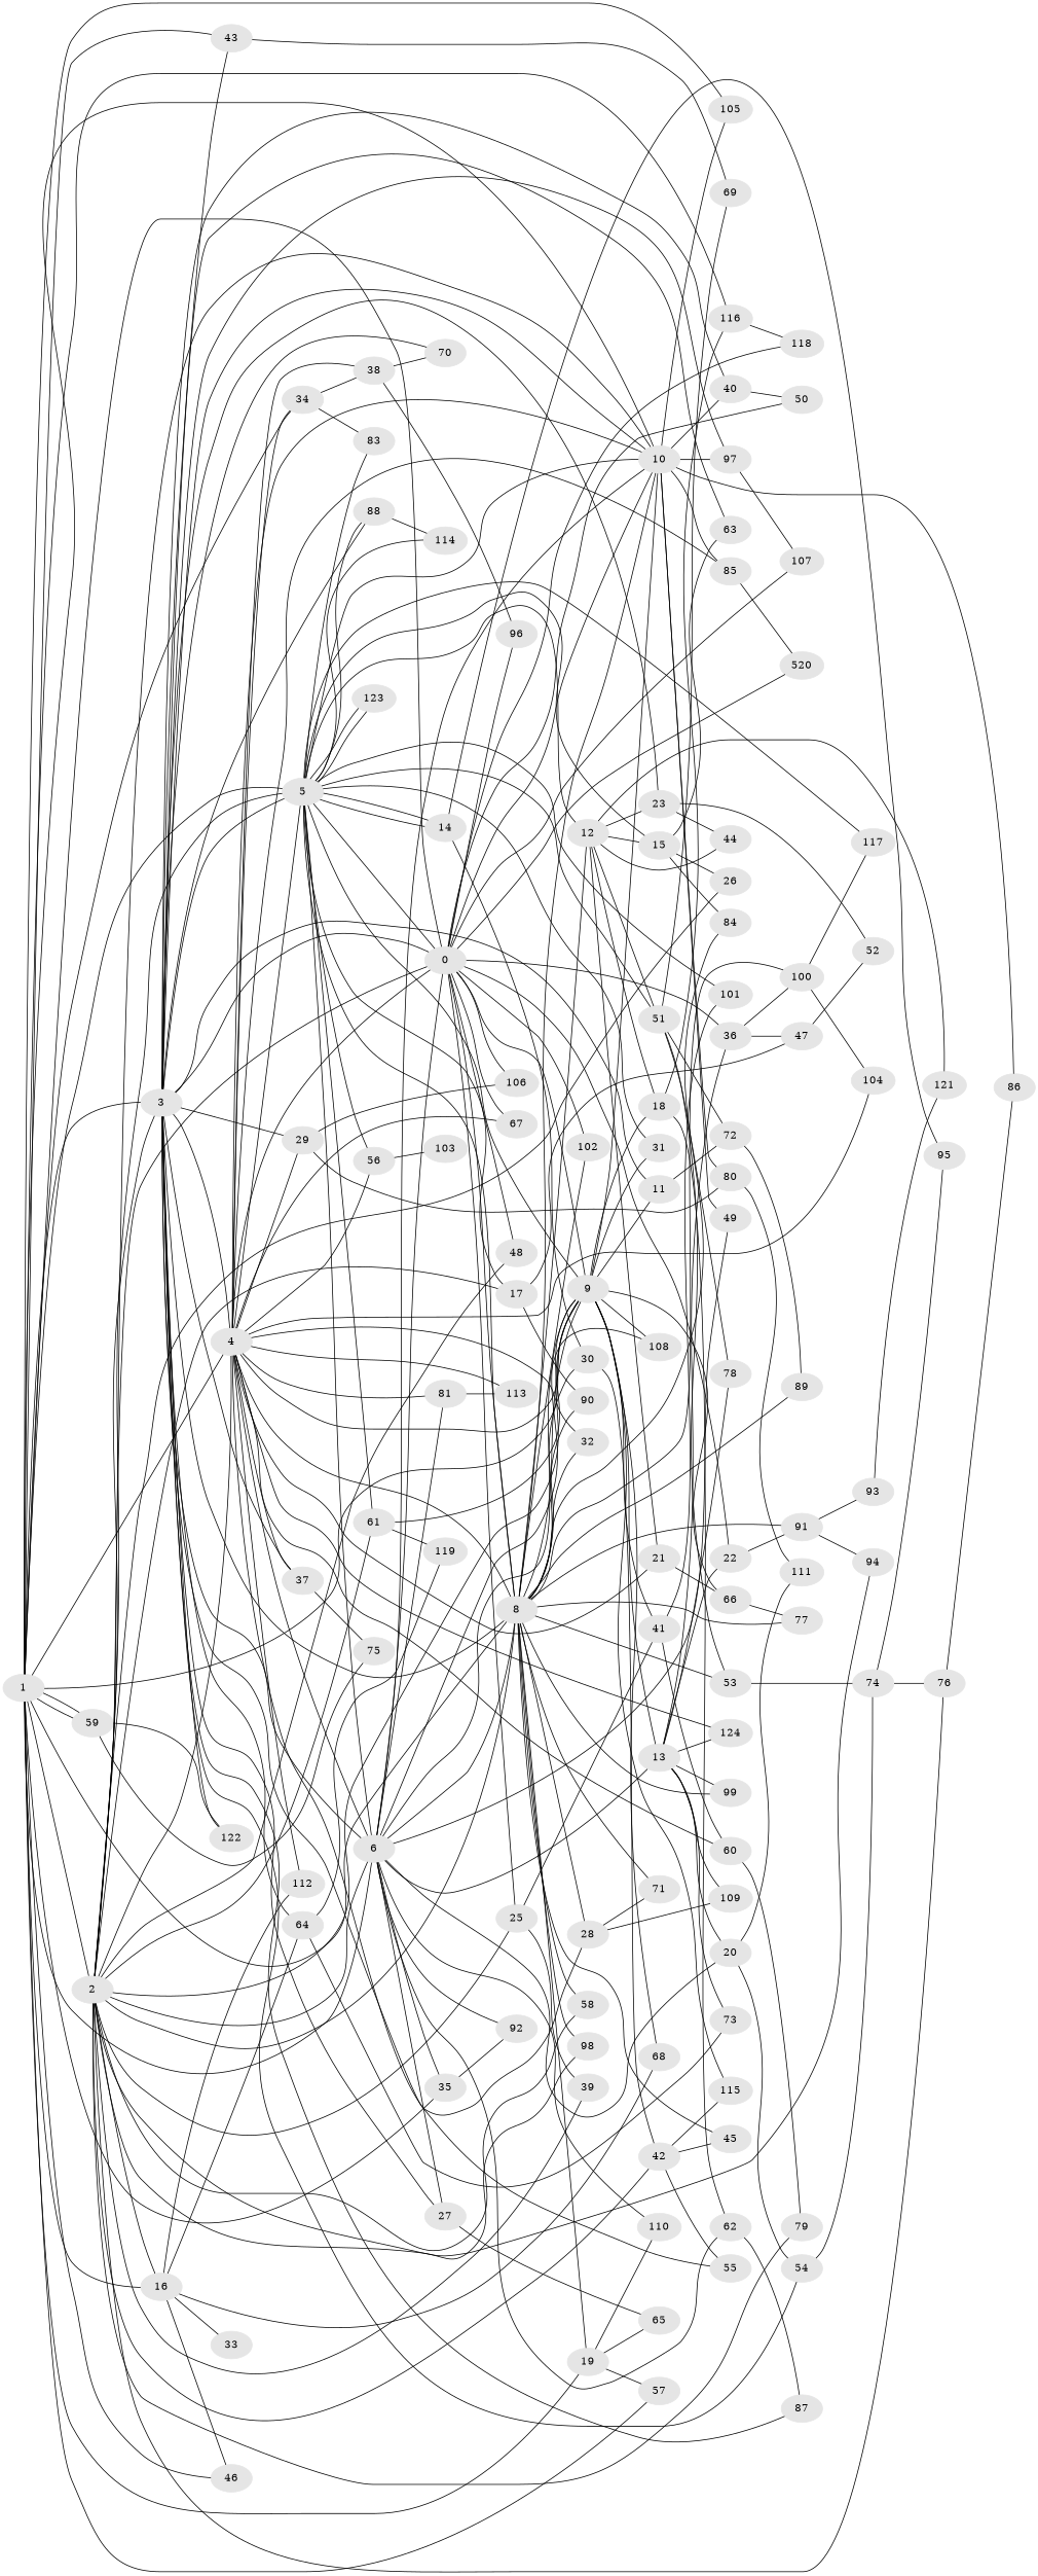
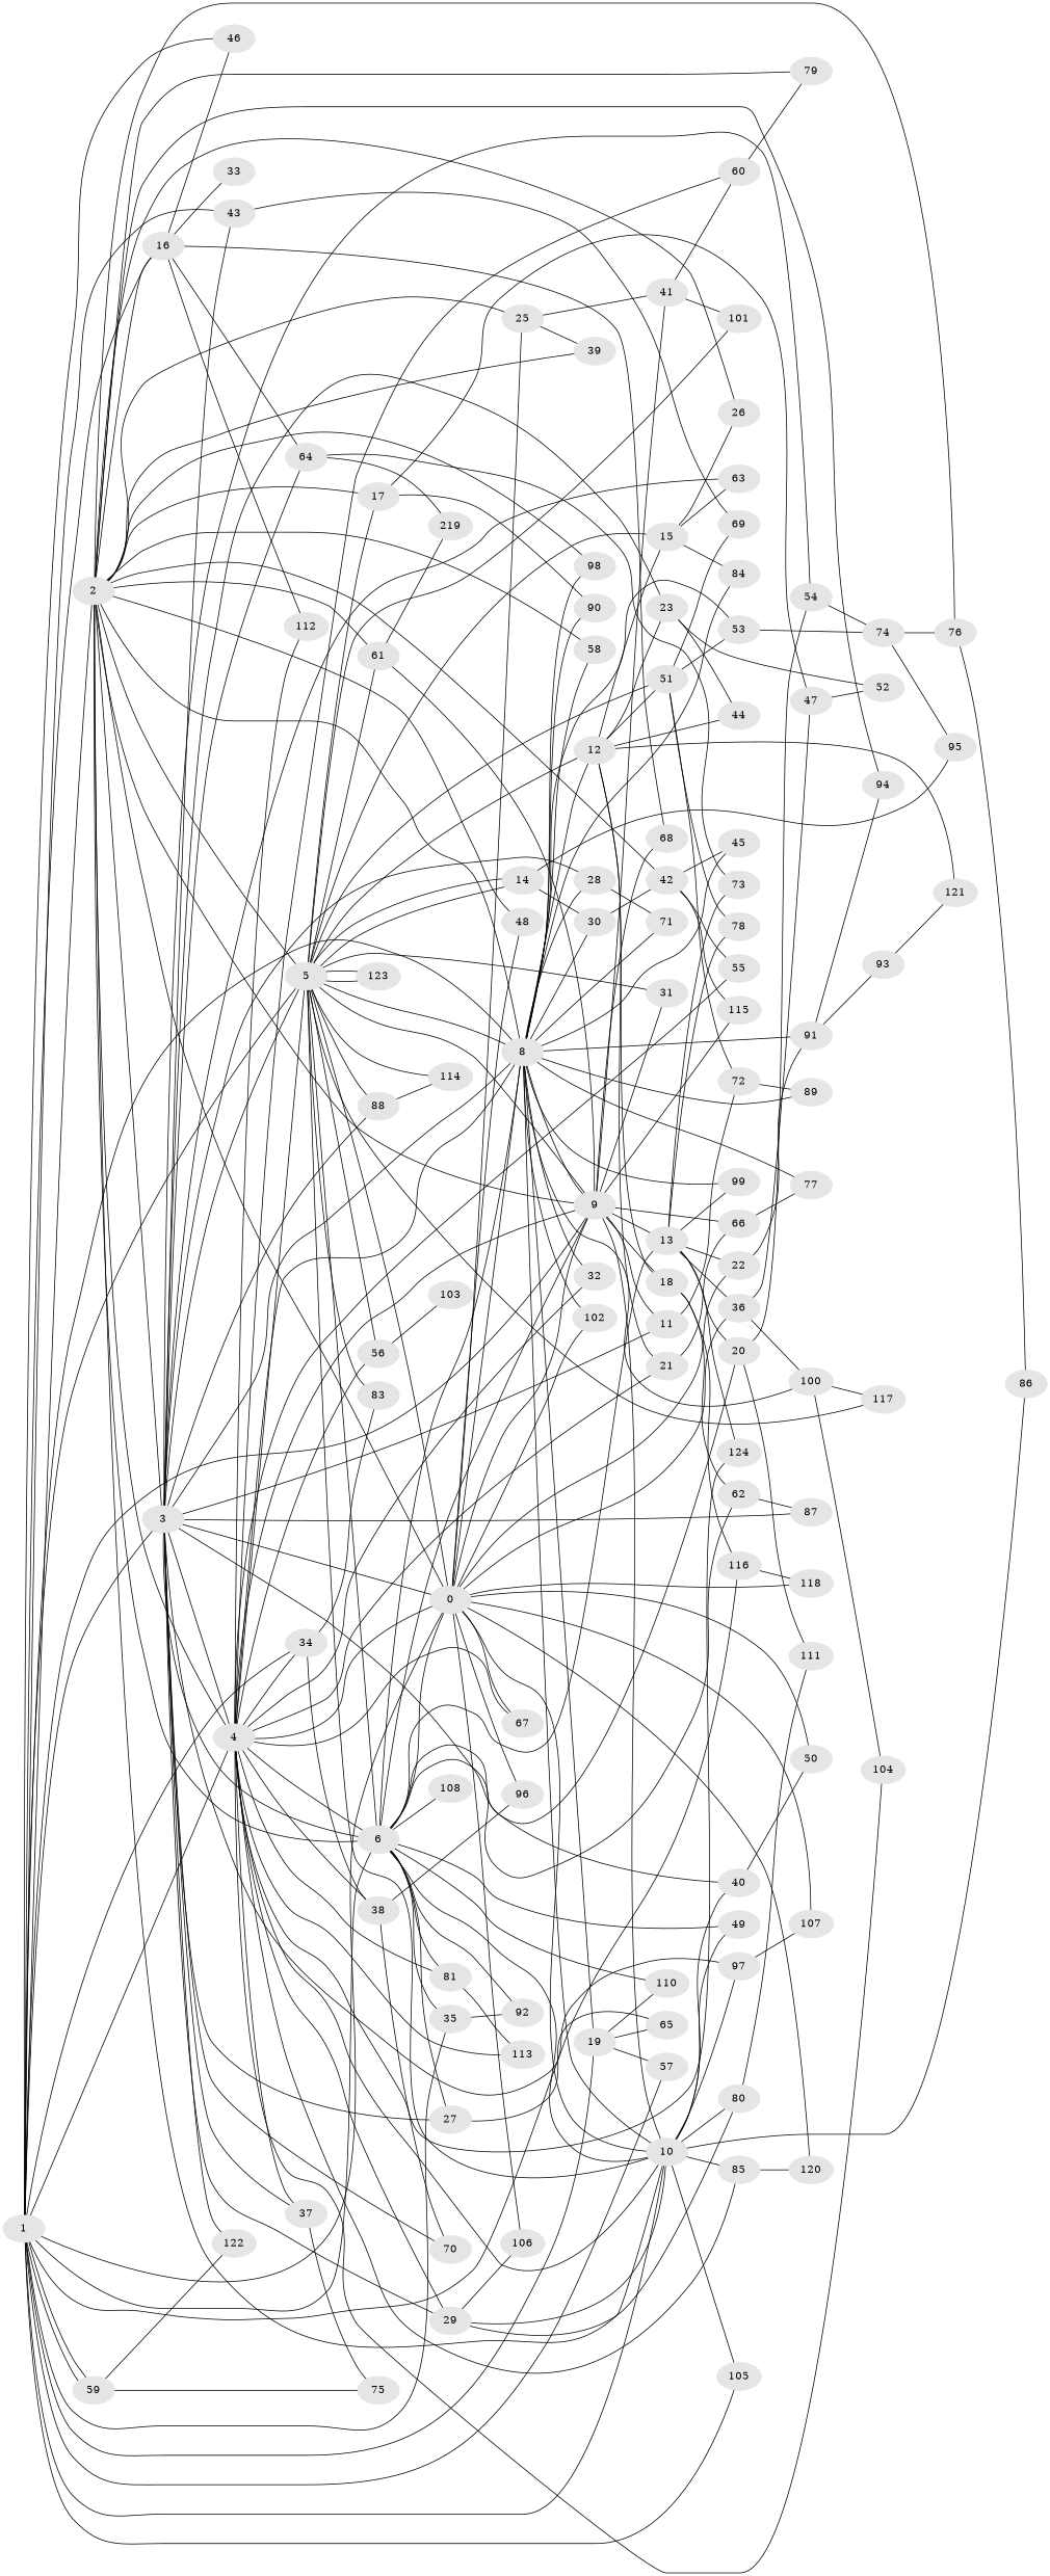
  graph {
    rankdir=LR
    node [color=gray90 style=filled]
    1
    2
    3
    4
    5
    6
    n7 [label=0]
    8
    9
    10
    16
    19
    34
    35
    43
    46
    57
    59
    105
    116
    17
    25
    26
    39
    42
    48
    58
    61
    76
    79
    94
    98
    11
    23
    27
    28
    29
    37
    40
    54
    63
    64
    70
    87
    88
    97
    122
    21
    32
    38
    55
    56
    60
    67
    81
    85
    104
    112
    113
    124
    12
    14
    15
    31
    51
    83
    101
    114
    117
    123
    13
    20
    49
    62
    92
    108
    110
    22
    36
    50
    96
    102
    106
    107
    118
-   120 [label=520]
+   120
    30
    45
    53
    71
    77
    84
    89
    90
    91
    99
    100
    18
    41
    66
    68
    115
    80
    86
    33
    65
    69
    75
    93
    121
    47
-   119
+   119 [label=219]
    72
    44
    52
-   109
    74
    73
    103
    95
    78
    111
    1 -- 2
    1 -- 3
    1 -- 4
    1 -- 5
    1 -- 6
    1 -- n7
    1 -- 8
    1 -- 9
    1 -- 10
    1 -- 16
    1 -- 19
    1 -- 34
    1 -- 35
    1 -- 43
    1 -- 46
    1 -- 57
    1 -- 59
    1 -- 59
    1 -- 105
    1 -- 116
    2 -- 3
    2 -- 4
    2 -- 5
    2 -- 6
    2 -- n7
    2 -- 8
    2 -- 9
    2 -- 10
    2 -- 16
    2 -- 17
    2 -- 25
    2 -- 26
    2 -- 39
    2 -- 42
    2 -- 48
    2 -- 58
    2 -- 61
    2 -- 76
    2 -- 79
    2 -- 94
    2 -- 98
    3 -- 4
    3 -- 5
    3 -- 6
    3 -- n7
    3 -- 8
-   3 -- 10
+   29 -- 10
    3 -- 43
    3 -- 11
    3 -- 23
    3 -- 27
    3 -- 28
    3 -- 29
    3 -- 37
    3 -- 40
    3 -- 54
    3 -- 63
    3 -- 64
    3 -- 70
    3 -- 87
    3 -- 88
    3 -- 97
    3 -- 122
    4 -- 5
    4 -- 6
    4 -- n7
    4 -- 8
    4 -- 9
    4 -- 10
    4 -- 34
    4 -- 29
    4 -- 37
    4 -- 21
    4 -- 32
    4 -- 38
    4 -- 55
    4 -- 56
    4 -- 60
    4 -- 67
    4 -- 81
    4 -- 85
    4 -- 104
    4 -- 112
    4 -- 113
    4 -- 124
    5 -- 6
    5 -- n7
    5 -- 8
    5 -- 9
    5 -- 10
    5 -- 17
    5 -- 61
    5 -- 88
    5 -- 56
    5 -- 12
    5 -- 14
    5 -- 14
    5 -- 15
    5 -- 31
    5 -- 51
    5 -- 83
    5 -- 101
    5 -- 114
    5 -- 117
    5 -- 123
    5 -- 123
    6 -- n7
    6 -- 8
    6 -- 9
    6 -- 10
    6 -- 35
    6 -- 27
    6 -- 81
    6 -- 13
    6 -- 20
    6 -- 49
    6 -- 62
    6 -- 92
    6 -- 108
    6 -- 110
    n7 -- 8
    n7 -- 9
    n7 -- 10
    n7 -- 25
    n7 -- 48
    n7 -- 67
    n7 -- 22
    n7 -- 36
    n7 -- 50
    n7 -- 96
    n7 -- 102
    n7 -- 106
    n7 -- 107
    n7 -- 118
    n7 -- 120
    8 -- 9
    8 -- 10
    8 -- 19
    8 -- 58
    8 -- 98
    8 -- 28
    8 -- 32
    8 -- 12
    8 -- 102
    8 -- 30
    8 -- 45
    8 -- 53
    8 -- 71
    8 -- 77
    8 -- 84
    8 -- 89
    8 -- 90
    8 -- 91
    8 -- 99
    8 -- 100
    9 -- 10
    9 -- 11
    9 -- 31
    9 -- 13
-   9 -- 108
    9 -- 18
    9 -- 41
    9 -- 66
    9 -- 68
    9 -- 115
    10 -- 105
    10 -- 40
    10 -- 97
    10 -- 85
    10 -- 49
    10 -- 80
    10 -- 86
    16 -- 46
    16 -- 64
    16 -- 112
    16 -- 68
    16 -- 33
    19 -- 57
    19 -- 110
    19 -- 65
    34 -- 38
    34 -- 83
    35 -- 92
    43 -- 69
    59 -- 122
    59 -- 75
    116 -- 118
    17 -- 90
    17 -- 47
    25 -- 39
    25 -- 41
    42 -- 55
    42 -- 45
    42 -- 115
    61 -- 9
    61 -- 119
    76 -- 86
    11 -- 72
    23 -- 44
    23 -- 52
    27 -- 65
    28 -- 71
-   28 -- 109
    29 -- 106
    29 -- 80
    37 -- 75
    40 -- 50
    54 -- 74
    64 -- 119
    64 -- 73
    88 -- 114
    97 -- 107
    21 -- 66
    38 -- 70
    38 -- 96
    56 -- 103
    60 -- 79
    81 -- 113
    85 -- 120
    12 -- 23
    12 -- 21
    12 -- 15
    12 -- 51
    12 -- 18
    12 -- 121
    12 -- 44
    14 -- 30
    14 -- 95
    15 -- 26
    15 -- 63
    15 -- 84
    51 -- 53
    51 -- 69
    51 -- 72
    51 -- 78
    13 -- 124
    13 -- 20
    13 -- 22
    13 -- 36
    13 -- 99
-   13 -- 109
    13 -- 73
    13 -- 78
    20 -- 54
    20 -- 111
    62 -- 87
    22 -- 91
    36 -- 100
    36 -- 47
    30 -- 42
    53 -- 74
    91 -- 94
    91 -- 93
    100 -- 104
    100 -- 117
    18 -- 116
    18 -- 62
    41 -- 60
    41 -- 101
    66 -- 77
    80 -- 111
    93 -- 121
    47 -- 52
    72 -- 89
    74 -- 76
    74 -- 95
  }
